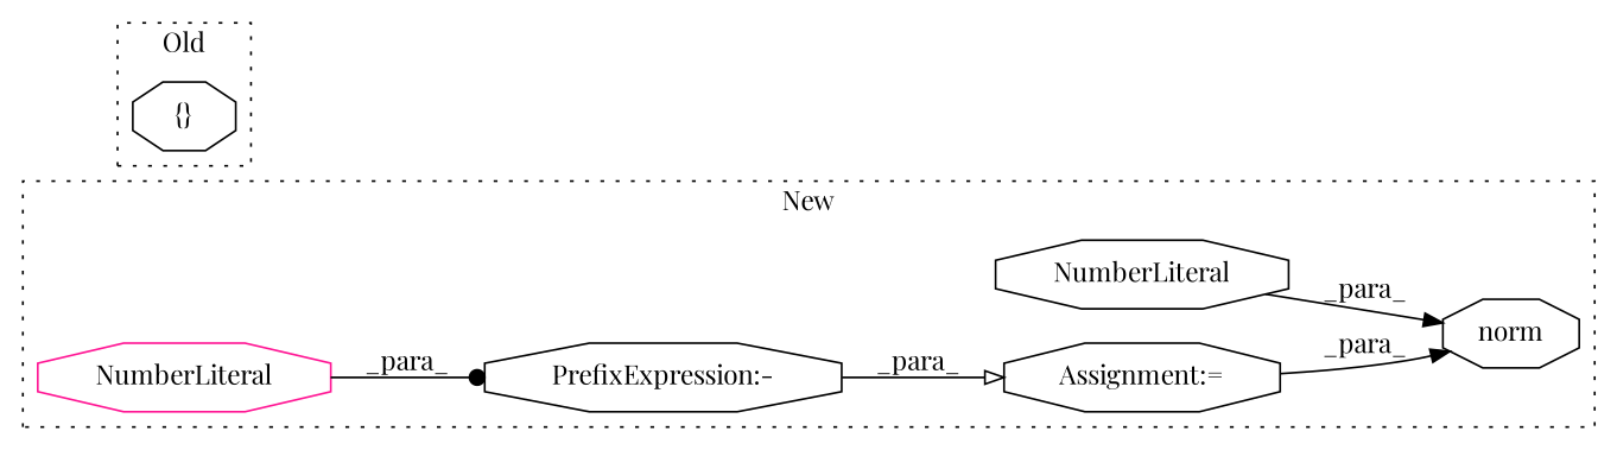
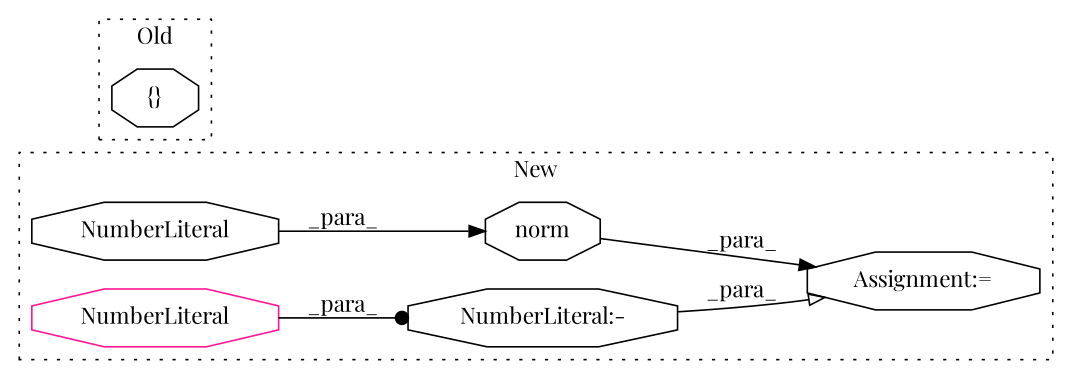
  digraph {
    fontname="Playfair Display"
    rankdir=LR
    node [a=34 color=black fontname="Playfair Display" l=1 shape=octagon]
    edge [arrowhead=normal fontname="Playfair Display"]
    n1 [a=32 l="5,1" label=norm s="520,534"]
    n2 [a=7 label="Assignment:=" s=513]
    n3 [label=NumberLiteral s=530]
-   n4 [a=38 label="PrefixExpression:-" s=532]
+   n4 [a=38 label="NumberLiteral:-" s=532]
    n5 [color=deeppink label=NumberLiteral s=533]
    n6 [a=4 l="1,1" label="{}" s="880,915"]
    subgraph cluster_1 {
      label=New
      style=dotted
      n1
      n2
      n3
      n4
      n5
    }
    subgraph cluster_2 {
      label=Old
      style=dotted
      n6
    }
-   n2 -> n1 [label=_para_]
+   n1 -> n2 [label=_para_]
    n3 -> n1 [label=_para_]
    n4 -> n2 [arrowhead=onormal label=_para_]
    n5 -> n4 [arrowhead=dot label=_para_]
  }
